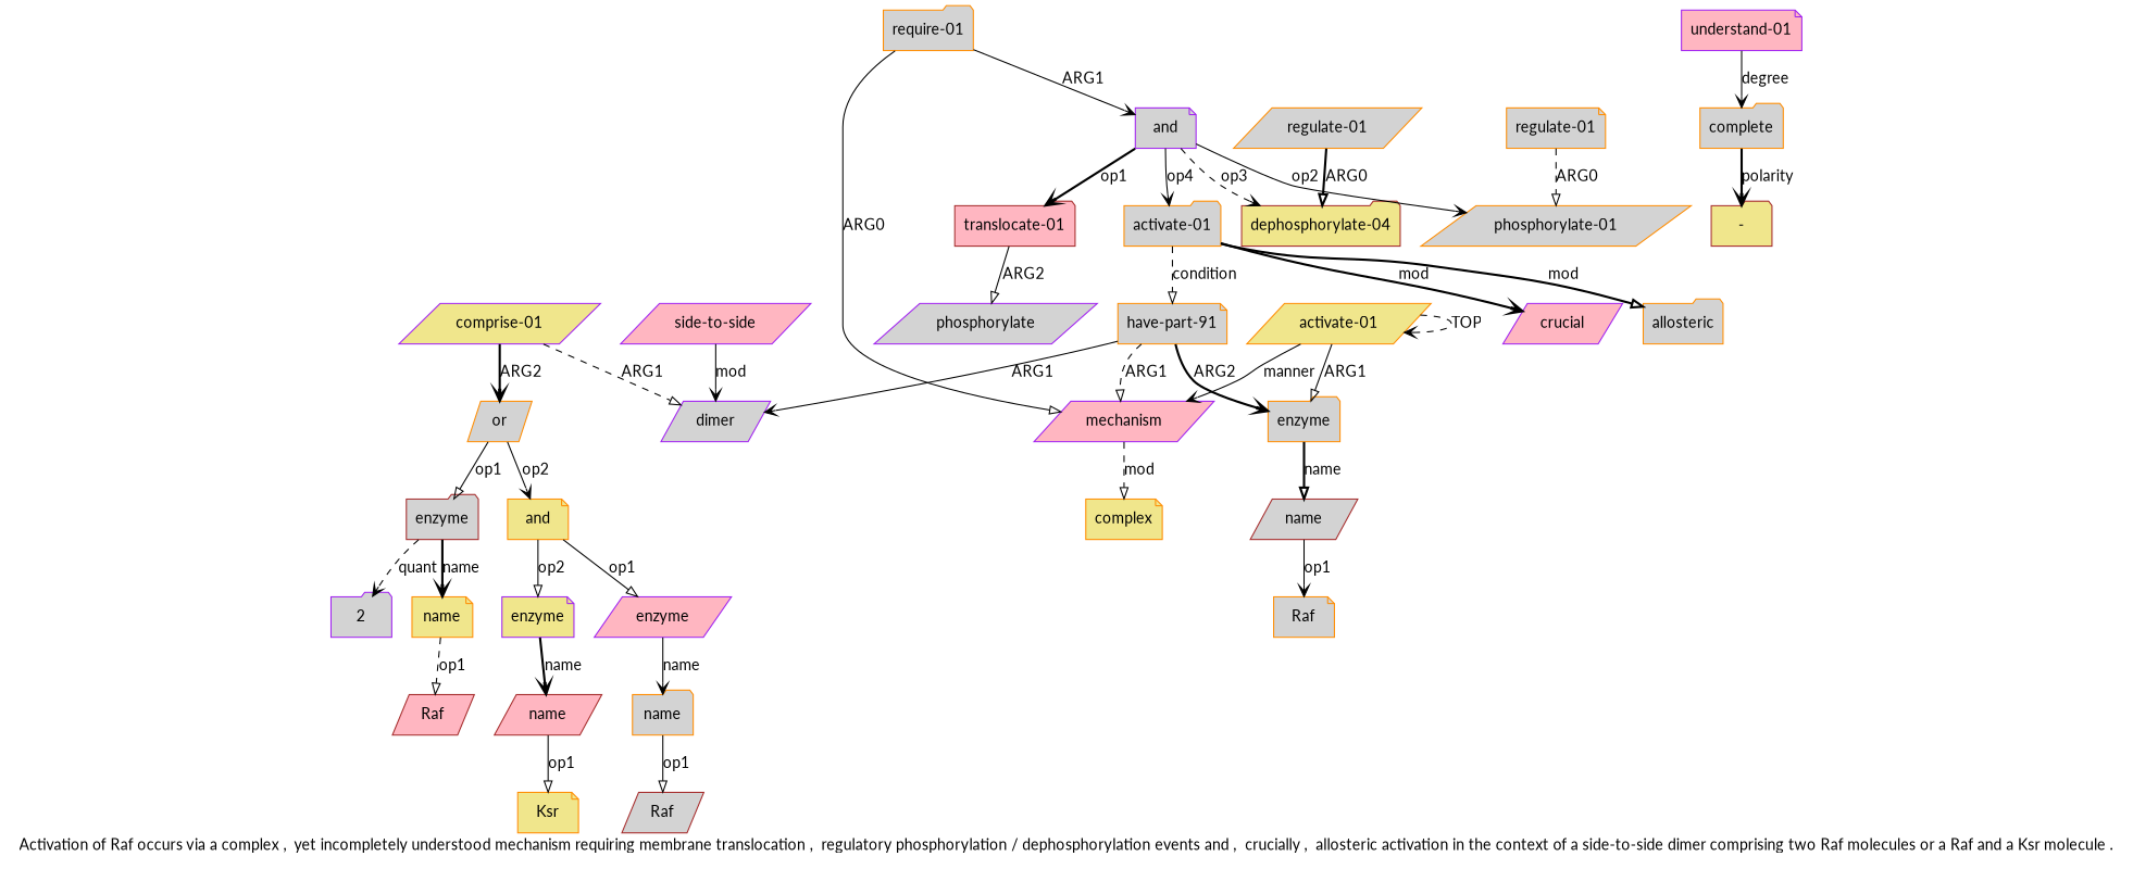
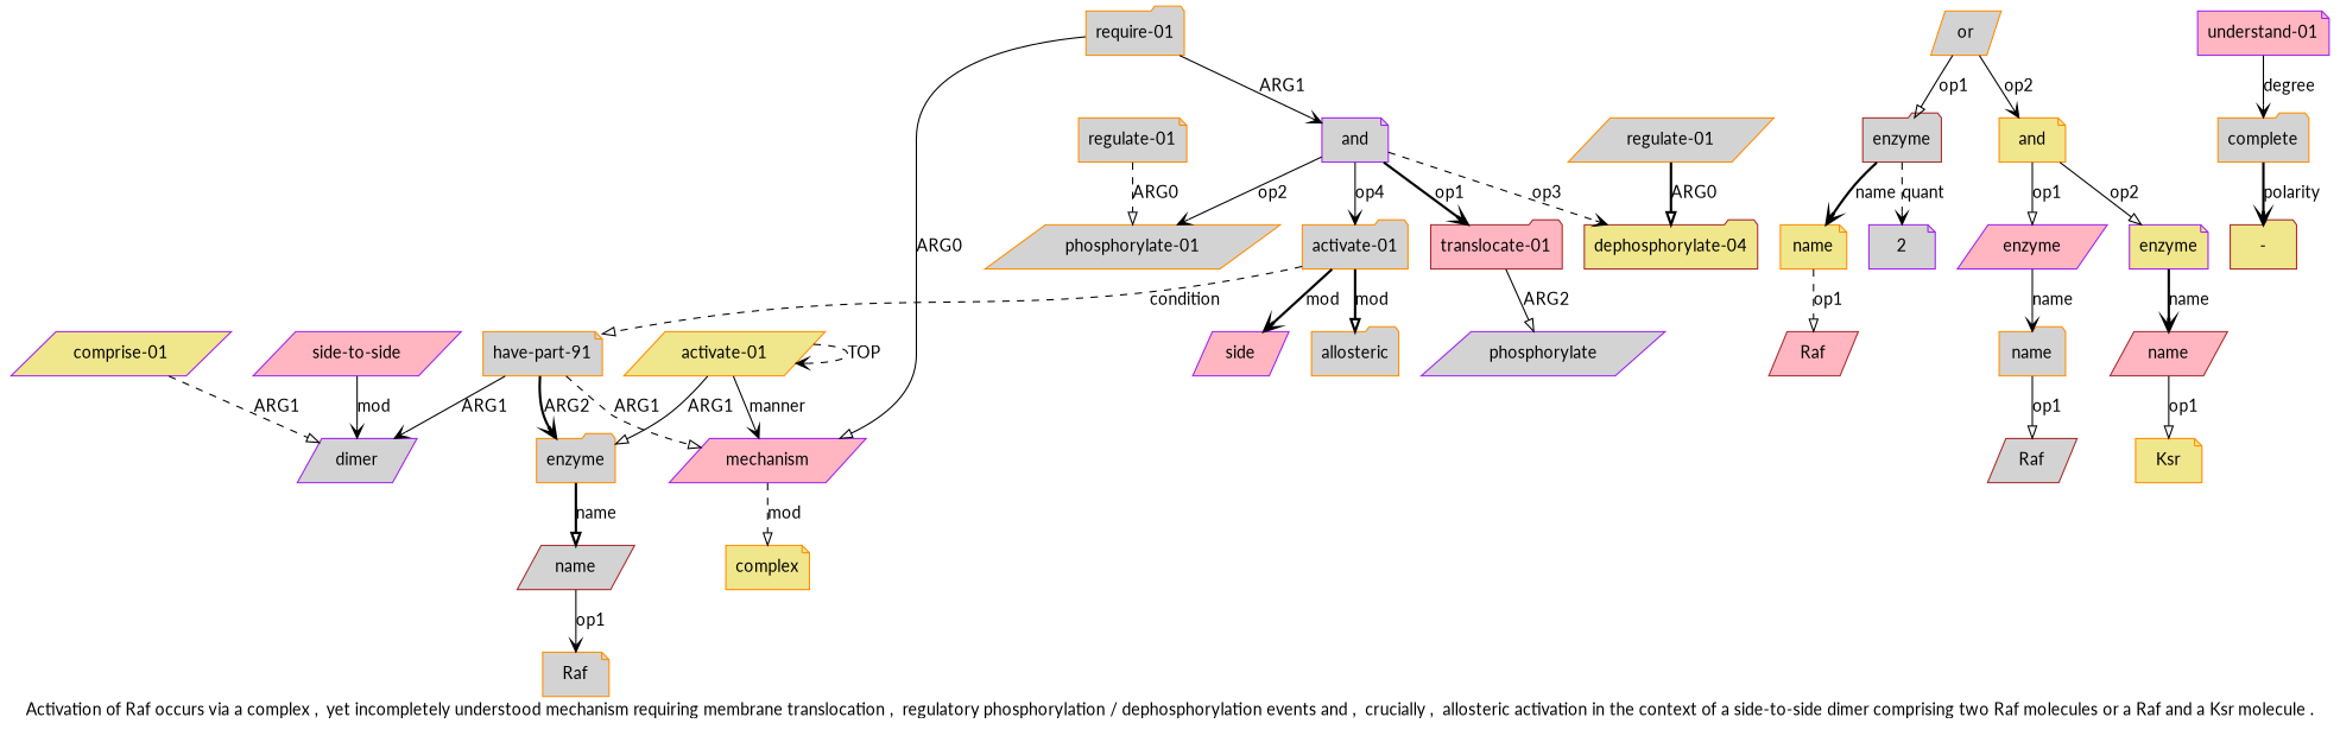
  digraph {
    fontname=Lato
    label="Activation of Raf occurs via a complex ,  yet incompletely understood mechanism requiring membrane translocation ,  regulatory phosphorylation / dephosphorylation events and ,  crucially ,  allosteric activation in the context of a side-to-side dimer comprising two Raf molecules or a Raf and a Ksr molecule ."
    node [color=darkorange fillcolor=lightgrey fontname=Lato gold_ind=-1 gold_label=enzyme shape=parallelogram style=filled test_ind=-1 test_label=enzyme]
    edge [arrowhead=vee color=black fontname=Lato gold_label=op1 style=solid test_label=op1]
    n1 [color=purple fillcolor=lightpink gold_ind=20 gold_label="side-to-side" label="side-to-side" test_ind=20 test_label="side-to-side"]
    n2 [color=purple gold_ind=19 gold_label=dimer label=dimer test_ind=19 test_label=dimer]
    n3 [color=purple fillcolor=khaki gold_ind=21 gold_label="comprise-01" label="comprise-01" test_ind=21 test_label="comprise-01"]
    n4 [gold_ind=22 gold_label=or label=or test_ind=22 test_label=or]
    n5 [color=brown gold_ind=23 label=enzyme shape=folder test_ind=23]
    n6 [fillcolor=khaki gold_ind=25 gold_label=and label=and shape=note test_ind=25 test_label=and]
    n7 [fillcolor=khaki gold_ind=24 gold_label=name label=name shape=note test_ind=24 test_label=name]
-   n8 [color=purple gold_label=2 label=2 shape=folder test_label=2]
+   n8 [color=purple gold_label=2 label=2 shape=note test_label=2]
    n9 [color=purple fillcolor=lightpink gold_ind=26 label=enzyme test_ind=26]
    n10 [color=purple fillcolor=khaki gold_ind=28 label=enzyme shape=note test_ind=28]
    n11 [color=brown fillcolor=lightpink gold_label=Raf label=Raf test_label=Raf]
    n12 [gold_ind=27 gold_label=name label=name shape=folder test_ind=27 test_label=name]
    n13 [color=brown fillcolor=lightpink gold_ind=29 gold_label=name label=name test_ind=29 test_label=name]
    n14 [color=brown gold_label=Raf label=Raf test_label=Raf]
    n15 [fillcolor=khaki gold_label=Ksr label=Ksr shape=note test_label=Ksr]
    n16 [color=brown fillcolor=khaki gold_label="-" label="-" shape=folder test_label="-"]
    n17 [gold_ind=15 gold_label="activate-01" label="activate-01" shape=folder test_ind=15 test_label="activate-01"]
-   n18 [color=purple fillcolor=lightpink gold_ind=17 gold_label=crucial label=crucial test_ind=17 test_label=crucial]
+   n18 [color=purple fillcolor=lightpink gold_ind=17 gold_label=crucial label=side test_ind=17 test_label=crucial]
    n19 [gold_ind=16 gold_label=allosteric label=allosteric shape=folder test_ind=16 test_label=allosteric]
    n20 [gold_ind=18 gold_label="have-part-91" label="have-part-91" shape=note test_ind=18 test_label="have-part-91"]
    n21 [gold_ind=1 label=enzyme shape=folder test_ind=1]
    n22 [color=purple fillcolor=lightpink gold_ind=3 gold_label=mechanism label=mechanism test_ind=3 test_label=mechanism]
    n23 [color=brown gold_ind=2 gold_label=name label=name test_ind=2 test_label=name]
    n24 [gold_ind=14 gold_label="regulate-01" label="regulate-01" test_ind=14 test_label="regulate-01"]
    n25 [color=brown fillcolor=khaki gold_ind=13 gold_label="dephosphorylate-01" label="dephosphorylate-04" shape=folder test_ind=13 test_label="dephosphorylate-01"]
    n26 [gold_ind=11 gold_label="phosphorylate-01" label="phosphorylate-01" test_ind=11 test_label="phosphorylate-01"]
    n27 [color=purple gold_ind=10 gold_label=membrane label=phosphorylate test_ind=10 test_label=membrane]
    n28 [gold_ind=12 gold_label="regulate-01" label="regulate-01" shape=note test_ind=12 test_label="regulate-01"]
    n29 [gold_label=Raf label=Raf shape=note test_label=Raf]
    n30 [fillcolor=khaki gold_ind=0 gold_label="activate-01" label="activate-01" test_ind=0 test_label="activate-01"]
    n31 [fillcolor=khaki gold_ind=4 gold_label=complex label=complex shape=note test_ind=4 test_label=complex]
    n32 [color=purple fillcolor=lightpink gold_ind=5 gold_label="understand-01" label="understand-01" shape=note test_ind=5 test_label="understand-01"]
    n33 [gold_ind=6 gold_label=complete label=complete shape=folder test_ind=6 test_label=complete]
    n34 [gold_ind=7 gold_label="require-01" label="require-01" shape=folder test_ind=7 test_label="require-01"]
    n35 [color=purple gold_ind=8 gold_label=and label=and shape=note test_ind=8 test_label=and]
    n36 [color=brown fillcolor=lightpink gold_ind=9 gold_label="translocate-01" label="translocate-01" shape=folder test_ind=9 test_label="translocate-01"]
    n1 -> n2 [gold_label=mod label=mod test_label=mod]
    n3 -> n2 [arrowhead=onormal gold_label=ARG1 label=ARG1 style=dashed test_label=ARG1]
-   n3 -> n4 [gold_label=ARG2 label=ARG2 style=bold test_label=ARG2]
    n4 -> n5 [arrowhead=onormal label=op1]
    n4 -> n6 [gold_label=op2 label=op2 test_label=op2]
    n5 -> n7 [gold_label=name label=name style=bold test_label=name]
    n5 -> n8 [gold_label=quant label=quant style=dashed test_label=quant]
    n6 -> n9 [arrowhead=onormal label=op1]
    n6 -> n10 [arrowhead=onormal gold_label=op2 label=op2 test_label=op2]
    n7 -> n11 [arrowhead=onormal label=op1 style=dashed]
    n9 -> n12 [gold_label=name label=name test_label=name]
    n10 -> n13 [gold_label=name label=name style=bold test_label=name]
    n12 -> n14 [arrowhead=onormal label=op1]
    n13 -> n15 [arrowhead=onormal label=op1]
    n17 -> n18 [gold_label=mod label=mod style=bold test_label=mod]
    n17 -> n19 [arrowhead=onormal gold_label=mod label=mod style=bold test_label=mod]
    n17 -> n20 [arrowhead=onormal gold_label=condition label=condition style=dashed test_label=condition]
    n20 -> n2 [gold_label=ARG1 label=ARG1 test_label=ARG1]
    n20 -> n21 [gold_label=ARG2 label=ARG2 style=bold test_label=ARG2]
    n20 -> n22 [arrowhead=onormal gold_label=ARG1 label=ARG1 style=dashed test_label=ARG1]
    n21 -> n23 [arrowhead=onormal gold_label=name label=name style=bold test_label=name]
    n22 -> n31 [arrowhead=onormal gold_label=mod label=mod style=dashed test_label=mod]
    n23 -> n29 [label=op1]
    n24 -> n25 [arrowhead=onormal gold_label=ARG0 label=ARG0 style=bold test_label=ARG0]
    n28 -> n26 [arrowhead=onormal gold_label=ARG0 label=ARG0 style=dashed test_label=ARG0]
    n30 -> n21 [arrowhead=onormal gold_label=ARG1 label=ARG1 test_label=ARG1]
    n30 -> n22 [gold_label=manner label=manner test_label=manner]
    n30 -> n30 [gold_label=TOP label=TOP style=dashed test_label=TOP]
    n32 -> n33 [gold_label=degree label=degree test_label=degree]
    n33 -> n16 [gold_label=polarity label=polarity style=bold test_label=polarity]
    n34 -> n22 [arrowhead=onormal gold_label=ARG0 label=ARG0 test_label=ARG0]
    n34 -> n35 [gold_label=ARG1 label=ARG1 test_label=ARG1]
    n35 -> n17 [gold_label=op4 label=op4 test_label=op4]
    n35 -> n25 [gold_label=op3 label=op3 style=dashed test_label=op3]
    n35 -> n26 [gold_label=op2 label=op2 test_label=op2]
    n35 -> n36 [label=op1 style=bold]
    n36 -> n27 [arrowhead=onormal gold_label=ARG2 label=ARG2 test_label=ARG2]
  }
